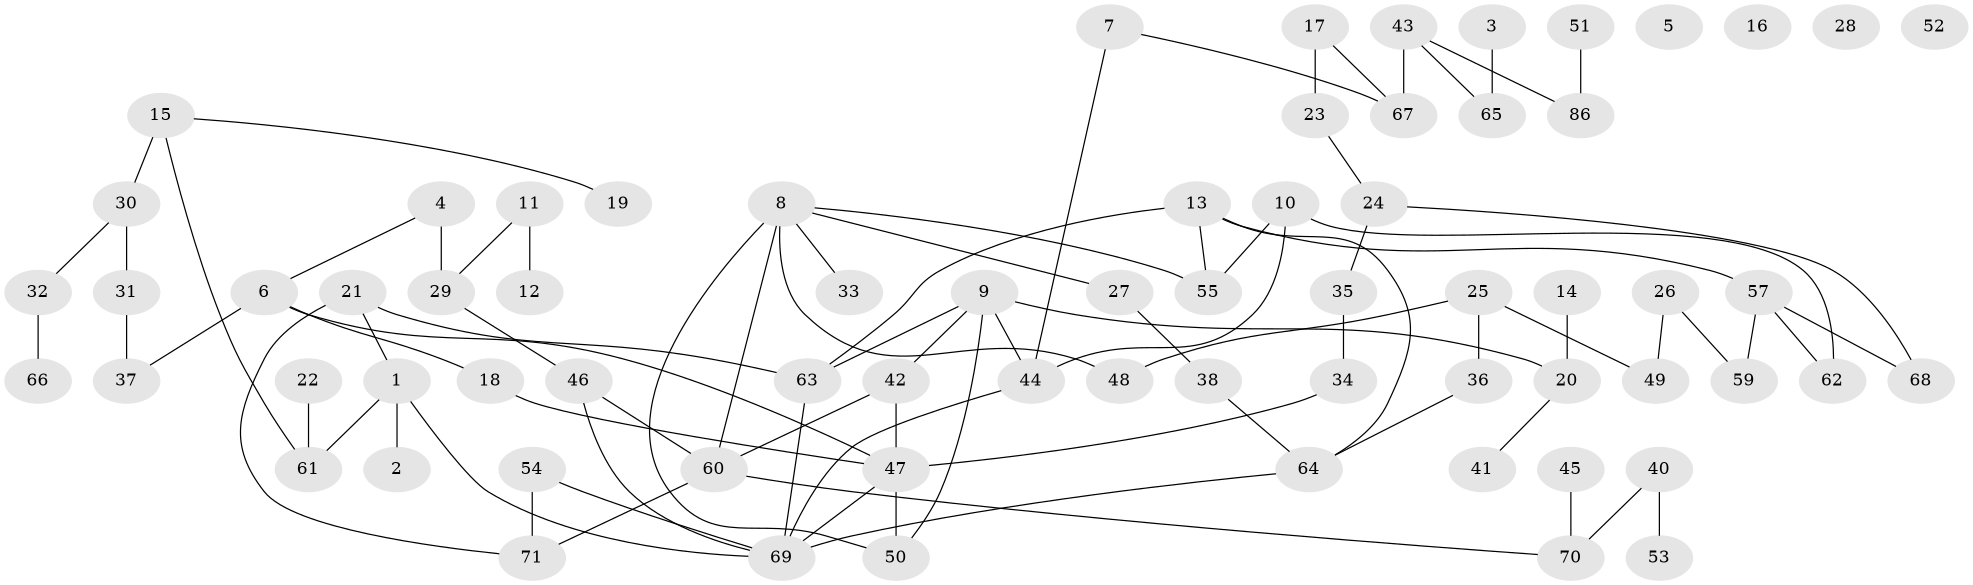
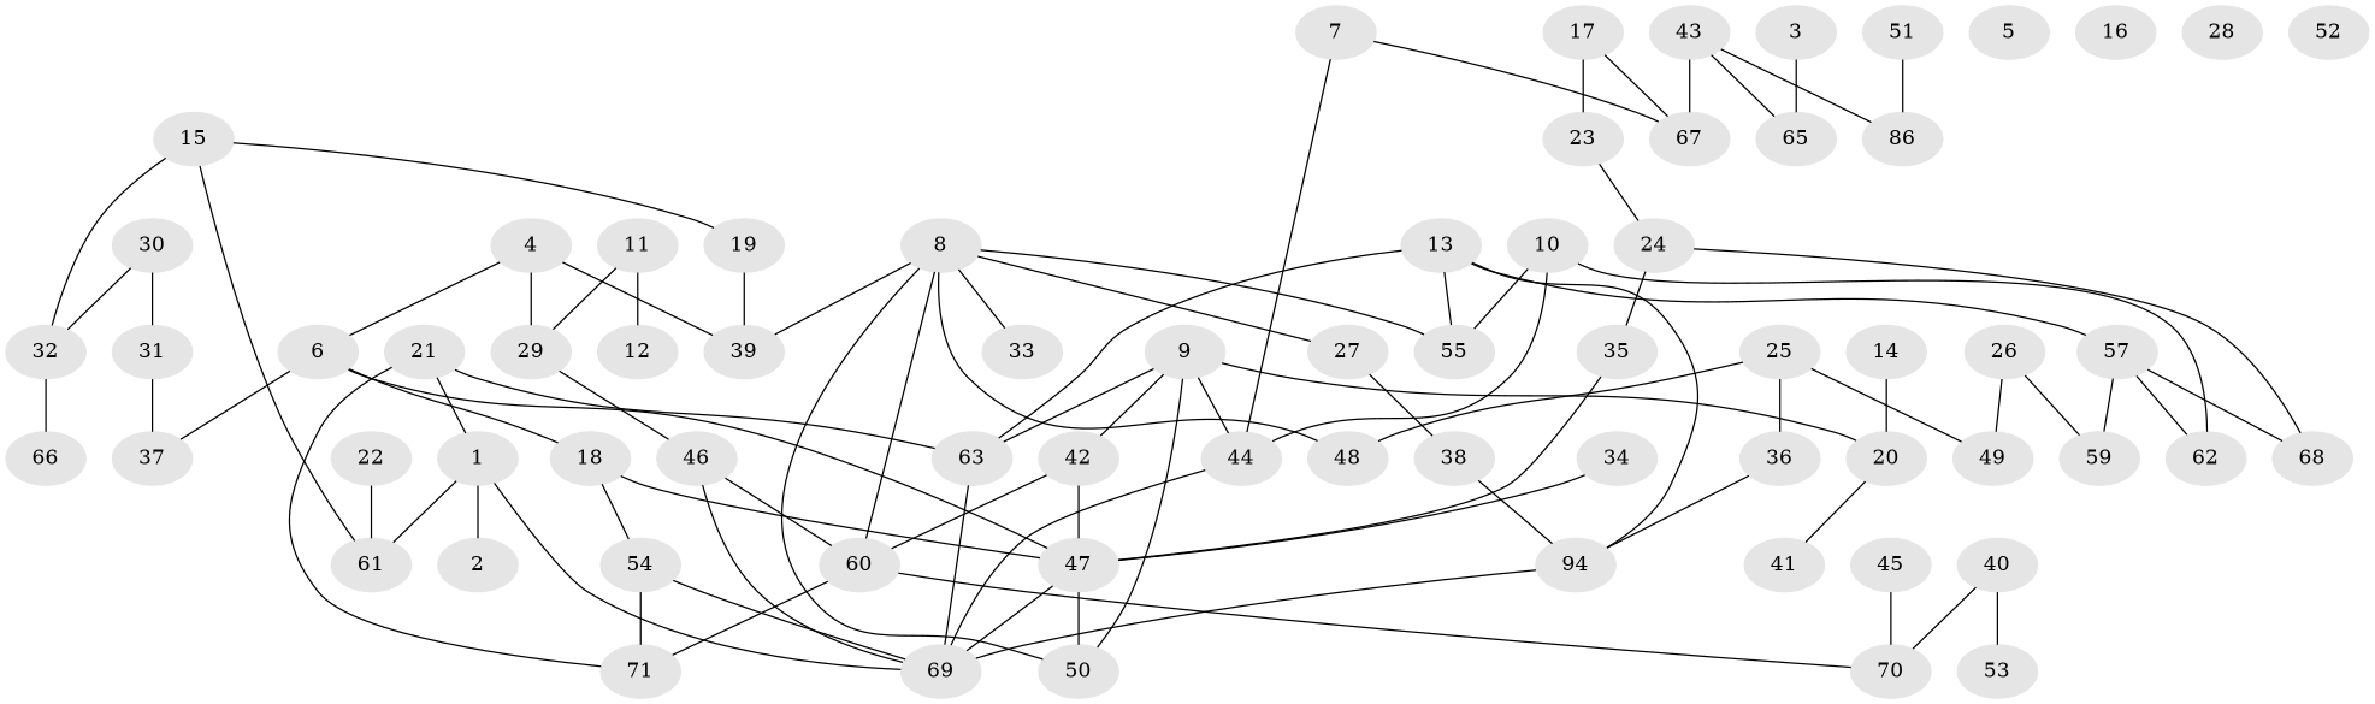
  graph {
    fontname="DejaVu Serif"
    node [color=gray90 fontname="DejaVu Serif" style=filled]
    edge [fontname="DejaVu Serif"]
    1
    2
    61
    69
    3
    65
    4
    6
    29
+   39
    18
    37
    47
    46
    5
    54
    50
    7
    44
    67
    8
    27
    33
    48
    55
    60
    38
    71
    70
    9
    20
    42
    63
    41
    10
    62
    11
    12
    13
    57
-   64
+   64 [label=94]
    68
    59
    14
    15
    19
    32
    66
    16
    17
    23
    24
    21
    22
    35
    25
    36
    49
    26
    28
    30
    31
    34
    40
    53
    43
    n67 [label=86]
    45
    51
    52
    1 -- 2
    1 -- 61
    1 -- 69
    3 -- 65
    4 -- 6
    4 -- 29
+   4 -- 39
    6 -- 18
    6 -- 37
    6 -- 47
    29 -- 46
    18 -- 47
+   18 -- 54
    47 -- 69
    47 -- 50
    46 -- 69
    46 -- 60
    54 -- 69
    54 -- 71
    7 -- 44
    7 -- 67
    44 -- 69
+   8 -- 39
    8 -- 50
    8 -- 27
    8 -- 33
    8 -- 48
    8 -- 55
    8 -- 60
    27 -- 38
    60 -- 71
    60 -- 70
    38 -- 64
    9 -- 50
    9 -- 44
    9 -- 20
    9 -- 42
    9 -- 63
    20 -- 41
    42 -- 47
    42 -- 60
    63 -- 69
    10 -- 44
    10 -- 55
    10 -- 62
    11 -- 29
    11 -- 12
    13 -- 55
    13 -- 63
    13 -- 57
    13 -- 64
    57 -- 62
    57 -- 68
    57 -- 59
    64 -- 69
    14 -- 20
    15 -- 61
    15 -- 19
-   15 -- 30
+   15 -- 32
+   19 -- 39
    32 -- 66
    17 -- 67
    17 -- 23
    23 -- 24
    24 -- 68
    24 -- 35
    21 -- 1
    21 -- 71
    21 -- 63
    22 -- 61
-   35 -- 34
+   35 -- 47
    25 -- 48
    25 -- 36
    25 -- 49
    36 -- 64
    26 -- 59
    26 -- 49
    30 -- 32
    30 -- 31
    31 -- 37
    34 -- 47
    40 -- 70
    40 -- 53
    43 -- 65
    43 -- 67
    43 -- n67
    45 -- 70
    51 -- n67
  }
